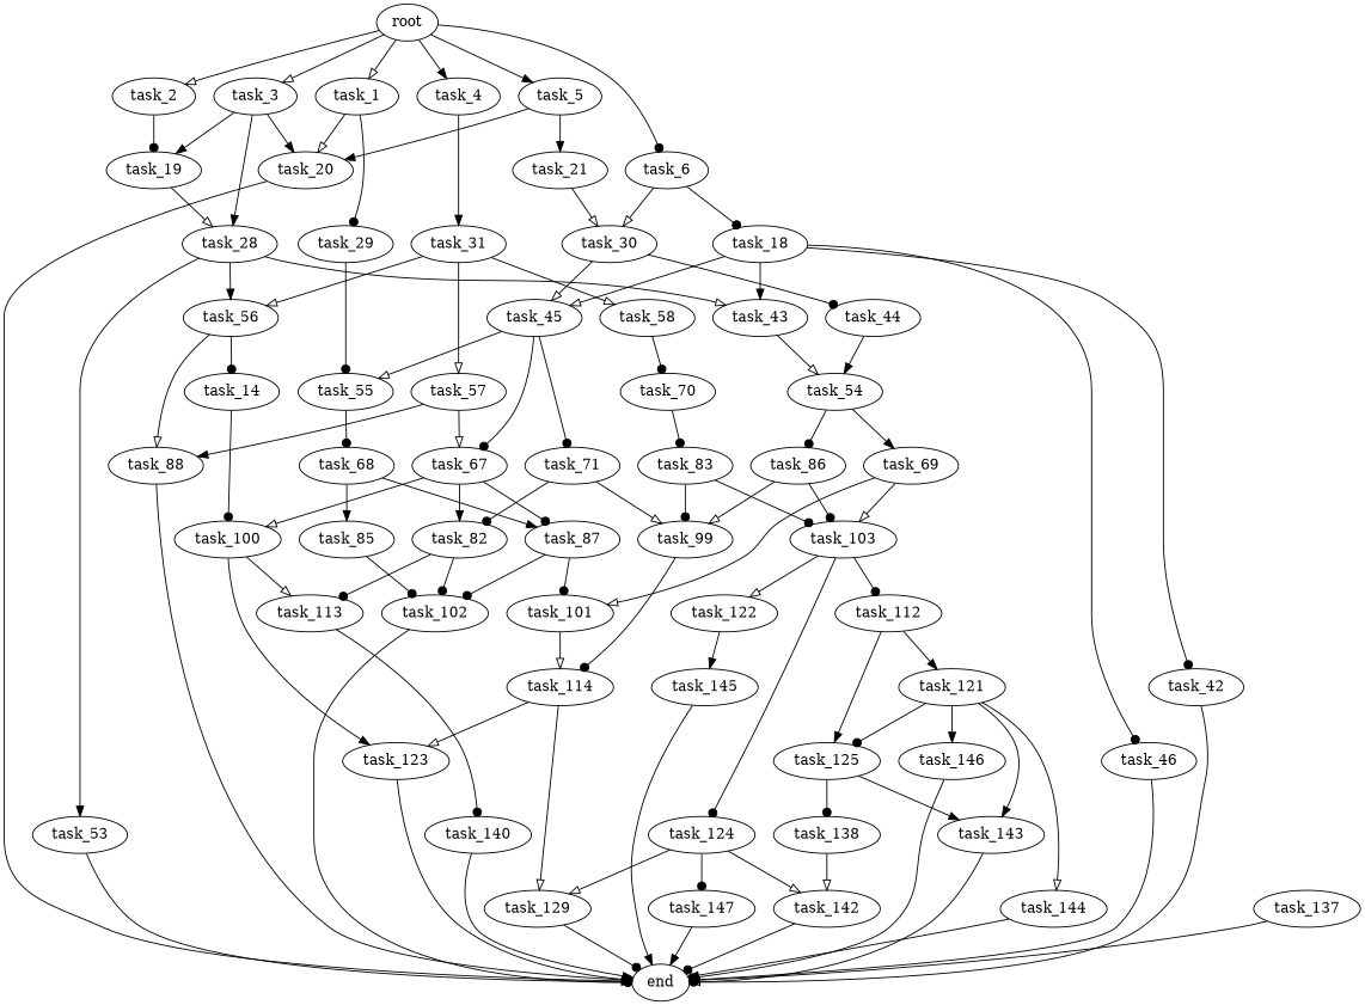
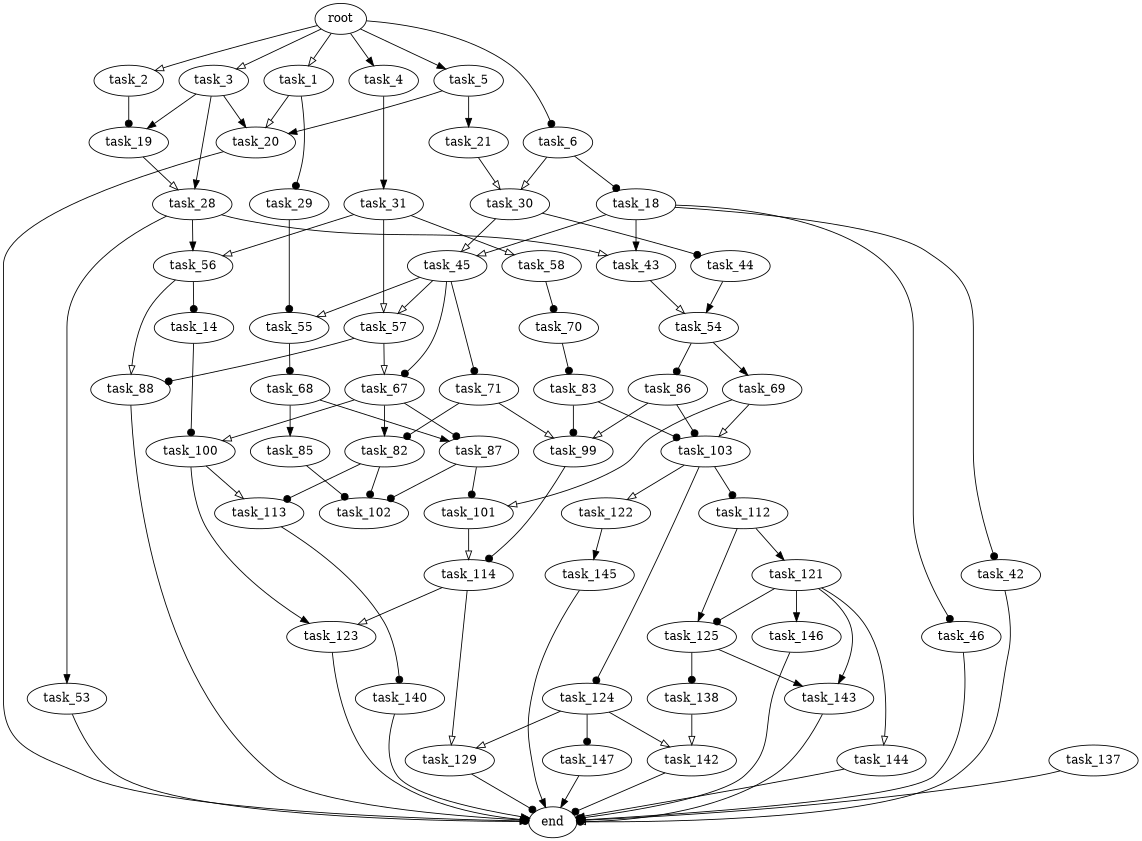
  digraph {
    edge [arrowhead=dot]
    root
    task_1
    task_2
    task_3
    task_4
    task_5
    task_6
    task_20
    task_29
    task_19
    task_28
    task_31
    task_21
    task_18
    task_30
    end
    task_55
    task_43
    task_53
    task_56
    task_57
    task_58
    task_42
    task_45
    task_46
    task_44
    task_54
    task_67
    task_71
    n30 [label=task_14]
    task_88
    task_68
    task_70
    task_69
    task_86
    task_82
    task_87
    task_100
    task_99
    task_101
    task_103
    task_85
    task_83
    task_102
    task_113
    task_123
    task_114
    task_112
    task_122
    task_124
    task_140
    n52 [label=task_129]
    task_121
    task_125
    task_145
    task_142
    task_147
    task_143
    task_144
    task_146
    task_138
    task_137
    root -> task_1 [arrowhead=onormal]
    root -> task_2 [arrowhead=onormal]
    root -> task_3 [arrowhead=onormal]
    root -> task_4 [arrowhead=normal]
    root -> task_5 [arrowhead=normal]
    root -> task_6
    task_1 -> task_20 [arrowhead=onormal]
    task_1 -> task_29
    task_2 -> task_19
    task_3 -> task_20 [arrowhead=normal]
    task_3 -> task_19 [arrowhead=normal]
    task_3 -> task_28 [arrowhead=normal]
    task_4 -> task_31 [arrowhead=normal]
    task_5 -> task_20 [arrowhead=normal]
    task_5 -> task_21 [arrowhead=normal]
    task_6 -> task_18
    task_6 -> task_30 [arrowhead=onormal]
    task_20 -> end
    task_29 -> task_55
    task_19 -> task_28 [arrowhead=onormal]
    task_28 -> task_43 [arrowhead=onormal]
    task_28 -> task_53 [arrowhead=normal]
    task_28 -> task_56 [arrowhead=normal]
    task_31 -> task_56 [arrowhead=onormal]
    task_31 -> task_57 [arrowhead=onormal]
    task_31 -> task_58 [arrowhead=onormal]
    task_21 -> task_30 [arrowhead=onormal]
    task_18 -> task_43 [arrowhead=normal]
    task_18 -> task_42
    task_18 -> task_45 [arrowhead=onormal]
    task_18 -> task_46
    task_30 -> task_45 [arrowhead=onormal]
    task_30 -> task_44
    task_55 -> task_68
    task_43 -> task_54 [arrowhead=onormal]
    task_53 -> end [arrowhead=normal]
    task_56 -> n30
    task_56 -> task_88 [arrowhead=onormal]
    task_57 -> task_67 [arrowhead=onormal]
-   task_57 -> task_88 [arrowhead=normal]
+   task_57 -> task_88
    task_58 -> task_70
    task_42 -> end
    task_45 -> task_55 [arrowhead=onormal]
+   task_45 -> task_57 [arrowhead=onormal]
    task_45 -> task_67
    task_45 -> task_71
    task_46 -> end
    task_44 -> task_54 [arrowhead=normal]
    task_54 -> task_69 [arrowhead=normal]
    task_54 -> task_86
    task_67 -> task_82 [arrowhead=normal]
    task_67 -> task_87
    task_67 -> task_100 [arrowhead=onormal]
    task_71 -> task_82
    task_71 -> task_99 [arrowhead=onormal]
    n30 -> task_100
    task_88 -> end [arrowhead=normal]
    task_68 -> task_87 [arrowhead=normal]
    task_68 -> task_85 [arrowhead=normal]
    task_70 -> task_83
    task_69 -> task_101 [arrowhead=onormal]
    task_69 -> task_103 [arrowhead=onormal]
    task_86 -> task_99 [arrowhead=onormal]
    task_86 -> task_103
    task_82 -> task_102
    task_82 -> task_113
    task_87 -> task_101
    task_87 -> task_102
    task_100 -> task_113 [arrowhead=onormal]
    task_100 -> task_123 [arrowhead=normal]
    task_99 -> task_114
    task_101 -> task_114 [arrowhead=onormal]
    task_103 -> task_112
    task_103 -> task_122 [arrowhead=onormal]
    task_103 -> task_124
    task_85 -> task_102
    task_83 -> task_99
    task_83 -> task_103
-   task_102 -> end
    task_113 -> task_140
    task_123 -> end
    task_114 -> task_123 [arrowhead=onormal]
    task_114 -> n52 [arrowhead=onormal]
    task_112 -> task_121 [arrowhead=normal]
    task_112 -> task_125 [arrowhead=normal]
    task_122 -> task_145 [arrowhead=normal]
    task_124 -> n52 [arrowhead=onormal]
    task_124 -> task_142 [arrowhead=onormal]
    task_124 -> task_147
    task_140 -> end [arrowhead=normal]
    n52 -> end
    task_121 -> task_125
    task_121 -> task_143 [arrowhead=normal]
    task_121 -> task_144 [arrowhead=onormal]
    task_121 -> task_146 [arrowhead=normal]
    task_125 -> task_143 [arrowhead=normal]
    task_125 -> task_138
    task_145 -> end [arrowhead=normal]
    task_142 -> end
    task_147 -> end [arrowhead=normal]
    task_143 -> end [arrowhead=onormal]
    task_144 -> end [arrowhead=normal]
    task_146 -> end
    task_138 -> task_142 [arrowhead=onormal]
    task_137 -> end [arrowhead=normal]
  }
